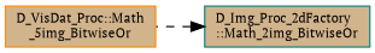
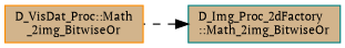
  digraph {
    rankdir=RL
    fontname="PT Serif"
    node [fillcolor=tan fontname="PT Serif" fontsize=10 shape=record style=filled]
    n1 [color=teal fontcolor=black height=0.2 label="D_Img_Proc_2dFactory\l::Math_2img_BitwiseOr" width=0.4]
-   n2 [color=darkorange height=0.2 label="D_VisDat_Proc::Math\l_5img_BitwiseOr" width=0.4]
+   n2 [color=darkorange height=0.2 label="D_VisDat_Proc::Math\l_2img_BitwiseOr" width=0.4]
    n1 -> n2 [color=black dir=back fontname="PT Serif" fontsize=10 labelfontname=Helvetica labelfontsize=10 style=dashed]
  }
